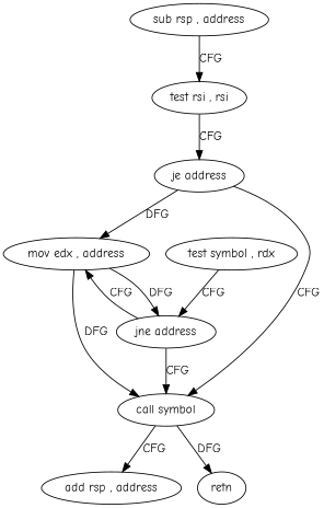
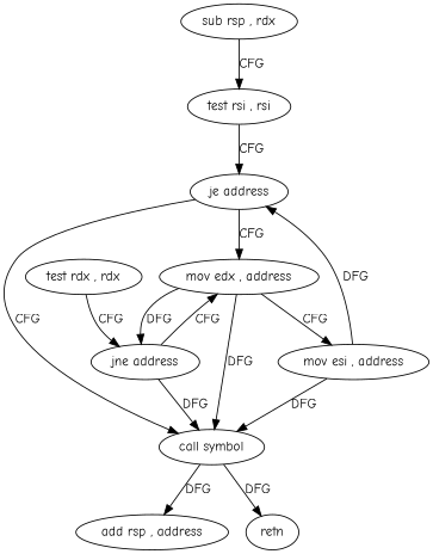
  digraph {
    fontname="Comic Neue"
    node [fontname="Comic Neue"]
    edge [fontname="Comic Neue"]
-   n1 [label="sub rsp , address"]
+   n1 [label="sub rsp , rdx"]
    n2 [label="test rsi , rsi"]
    n3 [label="je address"]
    n4 [label="mov edx , address"]
    n5 [label="call symbol"]
+   n6 [label="mov esi , address"]
    n7 [label="jne address"]
-   n8 [label="test symbol , rdx"]
+   n8 [label="test rdx , rdx"]
    n9 [label="add rsp , address"]
    n10 [label=retn]
    n1 -> n2 [label=CFG]
    n2 -> n3 [label=CFG]
-   n3 -> n4 [label=DFG]
+   n3 -> n4 [label=CFG]
    n3 -> n5 [label=CFG]
    n4 -> n5 [label=DFG]
+   n4 -> n6 [label=CFG]
    n4 -> n7 [label=DFG]
-   n5 -> n9 [label=CFG]
+   n5 -> n9 [label=DFG]
    n5 -> n10 [label=DFG]
+   n6 -> n3 [label=DFG]
+   n6 -> n5 [label=DFG]
    n7 -> n4 [label=CFG]
-   n7 -> n5 [label=CFG]
+   n7 -> n5 [label=DFG]
    n8 -> n7 [label=CFG]
  }
